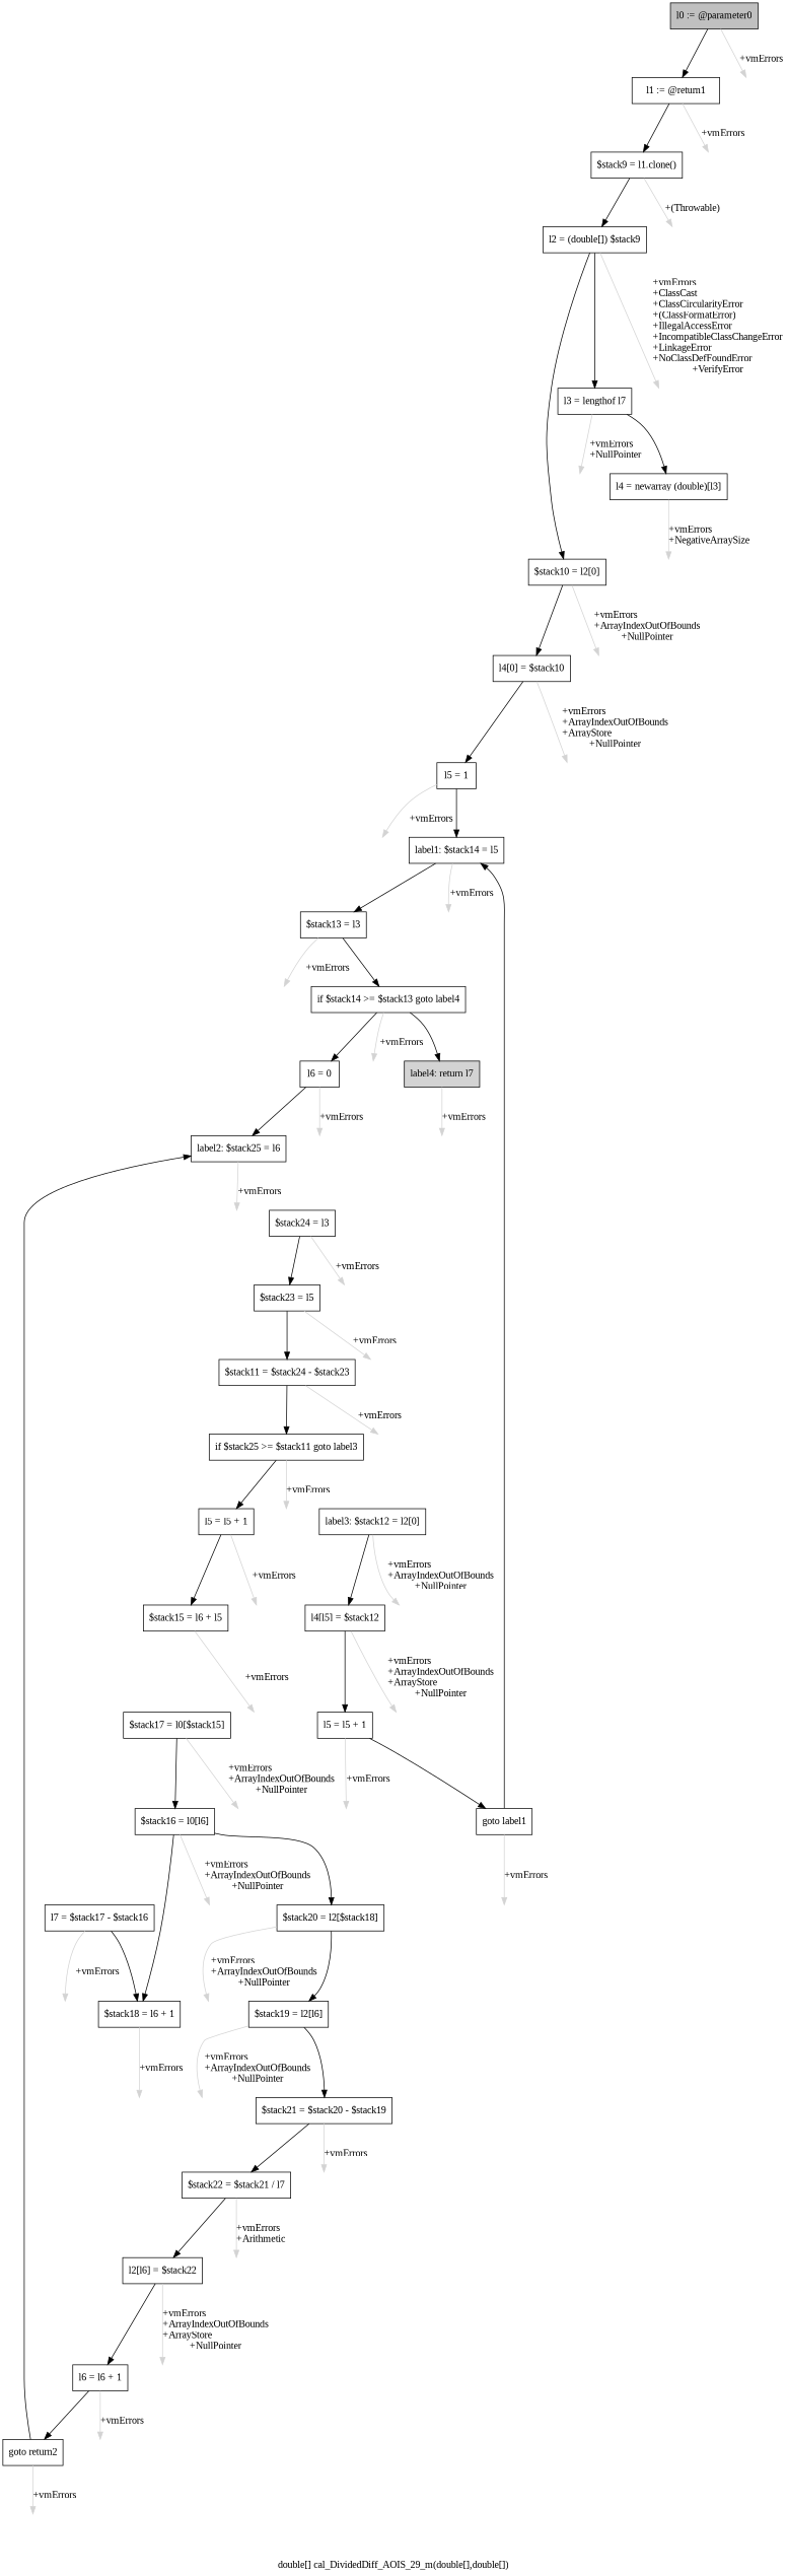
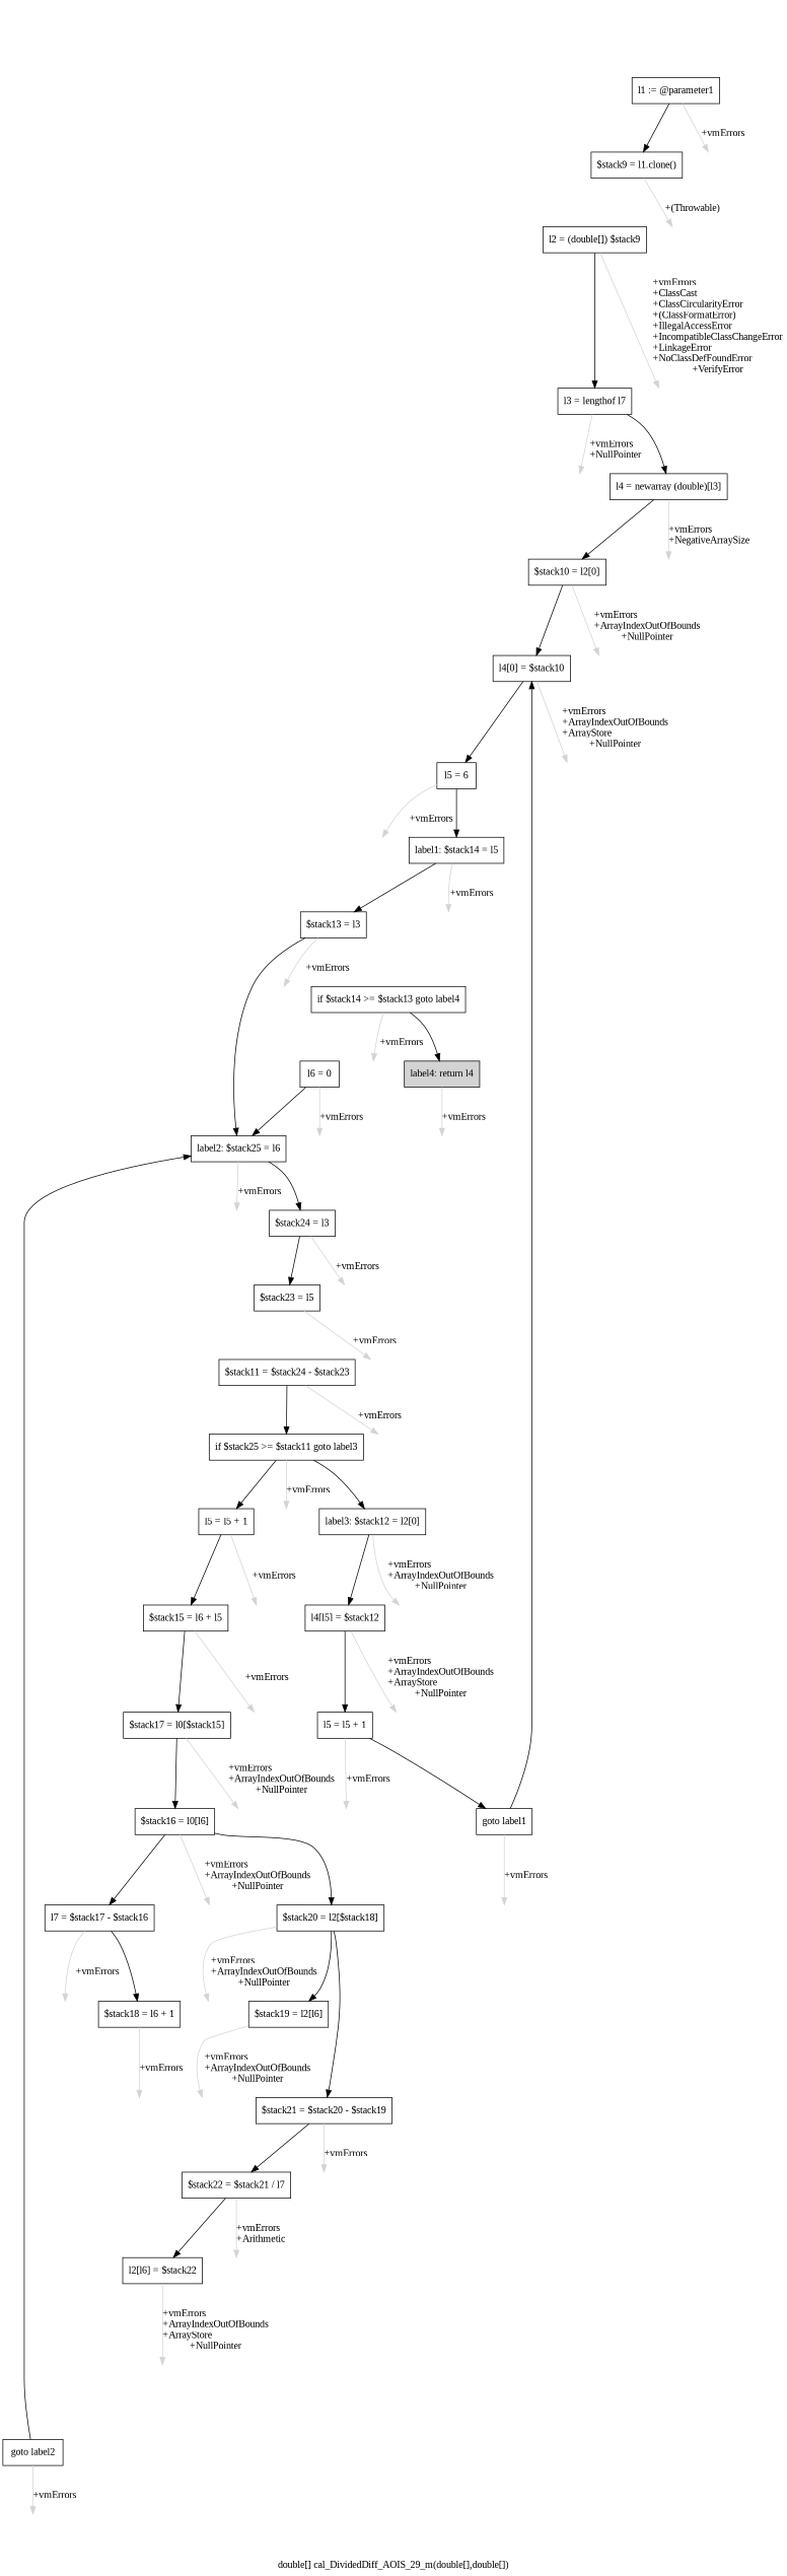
  digraph {
    fontname="Liberation Serif"
    label="double[] cal_DividedDiff_AOIS_29_m(double[],double[])"
    node [fontname="Liberation Serif" shape=box style=invis]
    edge [color=black fontname="Liberation Serif"]
-   n1 [fillcolor=gray label="l0 := @parameter0" style=filled]
-   n2 [label="l1 := @return1" style=""]
+   n2 [label="l1 := @parameter1" style=""]
    n3 [label=Esc]
    n4 [label="$stack9 = l1.clone()" style=""]
    n5 [label=Esc]
    n6 [label="l2 = (double[]) $stack9" style=""]
    n7 [label=Esc]
    n8 [label="l3 = lengthof l7" style=""]
    n9 [label=Esc]
    n10 [label="l4 = newarray (double)[l3]" style=""]
    n11 [label=Esc]
    n12 [label="$stack10 = l2[0]" style=""]
    n13 [label=Esc]
    n14 [label="l4[0] = $stack10" style=""]
    n15 [label=Esc]
-   n16 [label="l5 = 1" style=""]
+   n16 [label="l5 = 6" style=""]
    n17 [label=Esc]
    n18 [label="label1: $stack14 = l5" style=""]
    n19 [label=Esc]
    n20 [label="$stack13 = l3" style=""]
    n21 [label=Esc]
    n22 [label="if $stack14 >= $stack13 goto label4" style=""]
    n23 [label=Esc]
    n24 [label="l6 = 0" style=""]
-   n25 [fillcolor=lightgray label="label4: return l7" style=filled]
+   n25 [fillcolor=lightgray label="label4: return l4" style=filled]
    n26 [label=Esc]
    n27 [label="label2: $stack25 = l6" style=""]
    n28 [label=Esc]
    n29 [label=Esc]
    n30 [label="$stack24 = l3" style=""]
    n31 [label=Esc]
    n32 [label="$stack23 = l5" style=""]
    n33 [label=Esc]
    n34 [label="$stack11 = $stack24 - $stack23" style=""]
    n35 [label=Esc]
    n36 [label="if $stack25 >= $stack11 goto label3" style=""]
    n37 [label=Esc]
    n38 [label="l5 = l5 + 1" style=""]
    n39 [label="label3: $stack12 = l2[0]" style=""]
    n40 [label=Esc]
    n41 [label="$stack15 = l6 + l5" style=""]
    n42 [label=Esc]
    n43 [label="l4[l5] = $stack12" style=""]
    n44 [label=Esc]
    n45 [label="$stack17 = l0[$stack15]" style=""]
    n46 [label=Esc]
    n47 [label="l5 = l5 + 1" style=""]
    n48 [label=Esc]
    n49 [label="$stack16 = l0[l6]" style=""]
    n50 [label=Esc]
    n51 [label="l7 = $stack17 - $stack16" style=""]
    n52 [label=Esc]
    n53 [label="$stack20 = l2[$stack18]" style=""]
    n54 [label="$stack18 = l6 + 1" style=""]
    n55 [label=Esc]
    n56 [label=Esc]
    n57 [label="$stack19 = l2[l6]" style=""]
    n58 [label=Esc]
    n59 [label="$stack21 = $stack20 - $stack19" style=""]
    n60 [label=Esc]
    n61 [label="$stack22 = $stack21 / l7" style=""]
    n62 [label=Esc]
    n63 [label="l2[l6] = $stack22" style=""]
    n64 [label=Esc]
-   n65 [label="l6 = l6 + 1" style=""]
    n66 [label=Esc]
-   n67 [label="goto return2" style=""]
+   n67 [label="goto label2" style=""]
    n68 [label=Esc]
    n69 [label=Esc]
    n70 [label="goto label1" style=""]
    n71 [label=Esc]
    n72 [label=Esc]
-   n1 -> n2
-   n1 -> n3 [color=lightgray label="\l+vmErrors"]
    n2 -> n4
    n2 -> n5 [color=lightgray label="\l+vmErrors"]
-   n4 -> n6
    n4 -> n7 [color=lightgray label="\l+(Throwable)"]
    n6 -> n8
    n6 -> n9 [color=lightgray label="\l+vmErrors\l+ClassCast\l+ClassCircularityError\l+(ClassFormatError)\l+IllegalAccessError\l+IncompatibleClassChangeError\l+LinkageError\l+NoClassDefFoundError\l+VerifyError"]
    n8 -> n10
    n8 -> n11 [color=lightgray label="\l+vmErrors\l+NullPointer"]
-   n6 -> n12
+   n10 -> n12
    n10 -> n13 [color=lightgray label="\l+vmErrors\l+NegativeArraySize"]
    n12 -> n14
    n12 -> n15 [color=lightgray label="\l+vmErrors\l+ArrayIndexOutOfBounds\l+NullPointer"]
    n14 -> n16
    n14 -> n17 [color=lightgray label="\l+vmErrors\l+ArrayIndexOutOfBounds\l+ArrayStore\l+NullPointer"]
    n16 -> n18
    n16 -> n19 [color=lightgray label="\l+vmErrors"]
    n18 -> n20
    n18 -> n21 [color=lightgray label="\l+vmErrors"]
-   n20 -> n22
+   n20 -> n27
    n20 -> n23 [color=lightgray label="\l+vmErrors"]
-   n22 -> n24
    n22 -> n25
    n22 -> n26 [color=lightgray label="\l+vmErrors"]
    n24 -> n27
    n24 -> n28 [color=lightgray label="\l+vmErrors"]
    n25 -> n29 [color=lightgray label="\l+vmErrors"]
+   n27 -> n30
    n27 -> n31 [color=lightgray label="\l+vmErrors"]
    n30 -> n32
    n30 -> n33 [color=lightgray label="\l+vmErrors"]
-   n32 -> n34
    n32 -> n35 [color=lightgray label="\l+vmErrors"]
    n34 -> n36
    n34 -> n37 [color=lightgray label="\l+vmErrors"]
    n36 -> n38
+   n36 -> n39
    n36 -> n40 [color=lightgray label="\l+vmErrors"]
    n38 -> n41
    n38 -> n42 [color=lightgray label="\l+vmErrors"]
    n39 -> n43
    n39 -> n44 [color=lightgray label="\l+vmErrors\l+ArrayIndexOutOfBounds\l+NullPointer"]
+   n41 -> n45
    n41 -> n46 [color=lightgray label="\l+vmErrors"]
    n43 -> n47
    n43 -> n48 [color=lightgray label="\l+vmErrors\l+ArrayIndexOutOfBounds\l+ArrayStore\l+NullPointer"]
    n45 -> n49
    n45 -> n50 [color=lightgray label="\l+vmErrors\l+ArrayIndexOutOfBounds\l+NullPointer"]
    n47 -> n70
    n47 -> n71 [color=lightgray label="\l+vmErrors"]
-   n49 -> n54
+   n49 -> n51
    n49 -> n52 [color=lightgray label="\l+vmErrors\l+ArrayIndexOutOfBounds\l+NullPointer"]
    n49 -> n53
    n51 -> n54
    n51 -> n55 [color=lightgray label="\l+vmErrors"]
    n53 -> n57
    n53 -> n58 [color=lightgray label="\l+vmErrors\l+ArrayIndexOutOfBounds\l+NullPointer"]
    n54 -> n56 [color=lightgray label="\l+vmErrors"]
-   n57 -> n59
+   n53 -> n59
    n57 -> n60 [color=lightgray label="\l+vmErrors\l+ArrayIndexOutOfBounds\l+NullPointer"]
    n59 -> n61
    n59 -> n62 [color=lightgray label="\l+vmErrors"]
    n61 -> n63
    n61 -> n64 [color=lightgray label="\l+vmErrors\l+Arithmetic"]
-   n63 -> n65
    n63 -> n66 [color=lightgray label="\l+vmErrors\l+ArrayIndexOutOfBounds\l+ArrayStore\l+NullPointer"]
-   n65 -> n67
-   n65 -> n68 [color=lightgray label="\l+vmErrors"]
    n67 -> n27
    n67 -> n69 [color=lightgray label="\l+vmErrors"]
-   n70 -> n18
+   n70 -> n14
    n70 -> n72 [color=lightgray label="\l+vmErrors"]
  }
